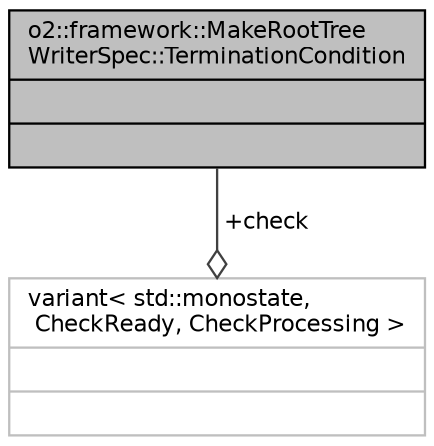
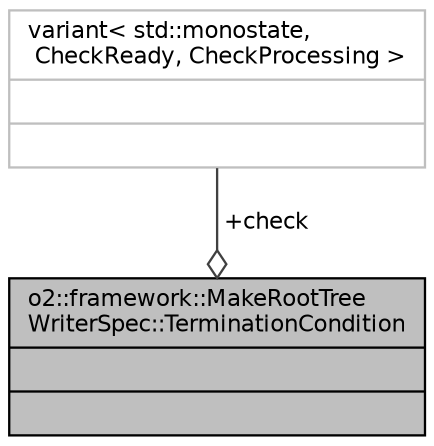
  digraph {
    node [fontname=Helvetica fontsize=10 shape=record]
    n1 [color=black fillcolor=grey75 fontcolor=black height=0.2 label="{o2::framework::MakeRootTree\lWriterSpec::TerminationCondition\n||}" style=filled width=0.4]
    n2 [color=grey75 height=0.2 label="{variant\< std::monostate,\l CheckReady, CheckProcessing \>\n||}" width=0.4]
-   n1 -> n2 [arrowhead=odiamond color=grey25 fontname=Helvetica fontsize=10 label=" +check" labelfontname=Helvetica labelfontsize=10 style=solid]
+   n2 -> n1 [arrowhead=odiamond color=grey25 fontname=Helvetica fontsize=10 label=" +check" labelfontname=Helvetica labelfontsize=10 style=solid]
  }
